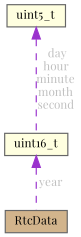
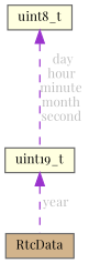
  digraph {
    fontname="Playfair Display"
    node [color=gray40 fillcolor=lightyellow fontname="Playfair Display" fontsize=10 shape=box style=filled]
    edge [color=darkorchid3 dir=back fontcolor=grey fontname="Playfair Display" fontsize=10 labelfontname=Helvetica labelfontsize=10 style=dashed]
    n1 [fillcolor=tan fontcolor=black height=0.2 label=RtcData width=0.4]
-   n2 [height=0.2 label=uint16_t width=0.4]
-   n3 [height=0.2 label=uint5_t width=0.4]
+   n2 [height=0.2 label=uint19_t width=0.4]
+   n3 [height=0.2 label=uint8_t width=0.4]
    n2 -> n1 [label=" year"]
    n3 -> n2 [label=" day\nhour\nminute\nmonth\nsecond"]
  }
